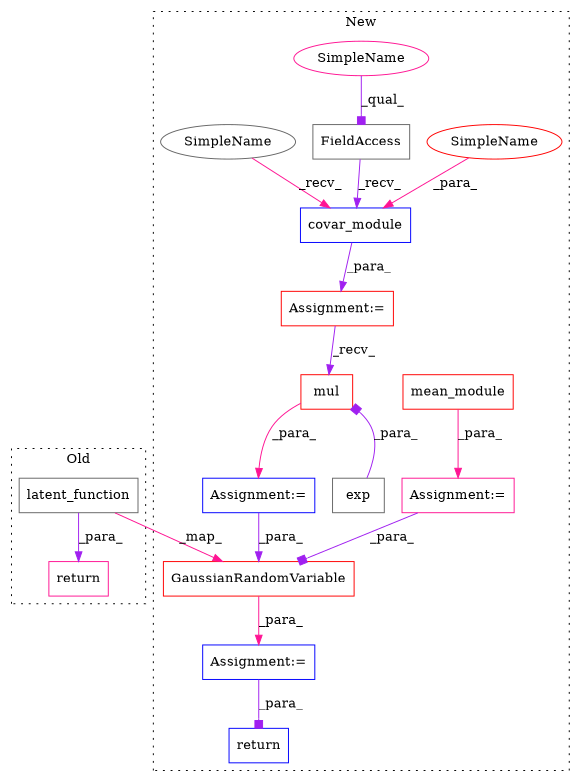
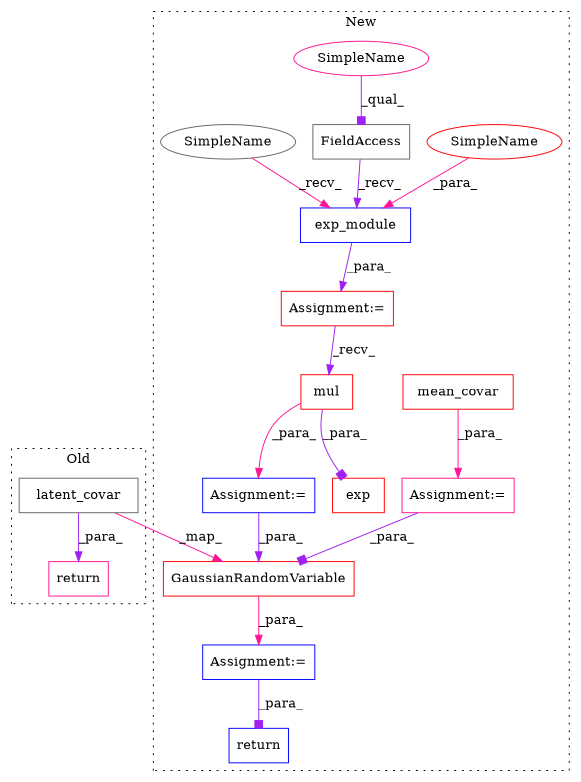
  digraph {
    node [a=32 color=red l=1 s=1527 shape=box]
    edge [arrowhead=normal color=purple]
    n1 [a=41 color=deeppink l=7 label=return s=1858]
-   n2 [color=gray40 l="16,1" label=latent_function s="1870,1887"]
+   n2 [color=gray40 l="16,1" label=latent_covar s="1870,1887"]
    n3 [l="4,1" label=mul s="1523,1553"]
    n4 [a=41 color=blue l=7 label=return s=1616]
    n5 [a=7 color=deeppink label="Assignment:=" s=1447]
    n6 [a=7 color=blue label="Assignment:=" s=1514]
    n7 [l="23,1" label=GaussianRandomVariable s="1572,1609"]
-   n8 [l="12,1" label=mean_module s="1453,1466"]
+   n8 [l="12,1" label=mean_covar s="1453,1466"]
    n9 [a=22 color=gray40 l=20 label=FieldAccess]
-   n10 [color=gray40 l=5 label=exp s=1548]
+   n10 [l=5 label=exp s=1548]
    n11 [a=7 color=blue label="Assignment:=" s=1571]
-   n12 [color=blue l="13,1" label=covar_module s="1486,1500"]
+   n12 [color=blue l="13,1" label=exp_module s="1486,1500"]
    n13 [a=7 label="Assignment:=" s=1480]
    n14 [a=42 label=SimpleName s=1499 shape=ellipse]
    n15 [a=42 color=deeppink l=4 label=SimpleName shape=ellipse]
    n16 [a=42 color=gray40 l=4 label=SimpleName s=1481 shape=ellipse]
    subgraph cluster_1 {
      label=Old
      style=dotted
      n1
      n2
    }
    subgraph cluster_2 {
      label=New
      style=dotted
      n3
      n4
      n5
      n6
      n7
      n8
      n9
      n10
      n11
      n12
      n13
      n14
      n15
      n16
    }
    n2 -> n1 [label=_para_]
    n2 -> n7 [color=deeppink label=_map_]
    n3 -> n6 [color=deeppink label=_para_]
    n5 -> n7 [arrowhead=box label=_para_]
    n6 -> n7 [label=_para_]
    n7 -> n11 [color=deeppink label=_para_]
    n8 -> n5 [color=deeppink label=_para_]
    n9 -> n12 [label=_recv_]
-   n10 -> n3 [arrowhead=box label=_para_]
+   n3 -> n10 [arrowhead=box label=_para_]
    n11 -> n4 [arrowhead=box label=_para_]
    n12 -> n13 [label=_para_]
    n13 -> n3 [label=_recv_]
    n14 -> n12 [color=deeppink label=_para_]
    n15 -> n9 [arrowhead=box label=_qual_]
    n16 -> n12 [color=deeppink label=_recv_]
  }
